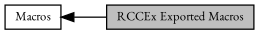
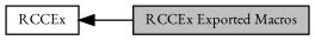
  digraph {
    rankdir=LR
    fontname="EB Garamond"
    node [color=black fontname="EB Garamond" fontsize=10 shape=box style=filled]
    n1 [fillcolor=grey75 fontcolor=black height=0.2 label="RCCEx Exported Macros" width=0.4]
-   n2 [fillcolor=white height=0.2 label=Macros width=0.4]
+   n2 [fillcolor=white height=0.2 label=RCCEx width=0.4]
    n2 -> n1 [dir=back fontname="EB Garamond" fontsize=10 labelfontname=Helvetica labelfontsize=10 shape=plaintext style=solid]
  }
